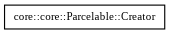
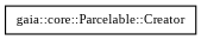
  digraph {
    rankdir=LR
    fontname="Liberation Serif"
-   n1 [color=black fillcolor=white fontname="Liberation Serif" fontsize=10 height=0.2 label="core::core::Parcelable::Creator" shape=record style=filled width=0.4]
+   n1 [color=black fillcolor=white fontname="Liberation Serif" fontsize=10 height=0.2 label="gaia::core::Parcelable::Creator" shape=record style=filled width=0.4]
  }
